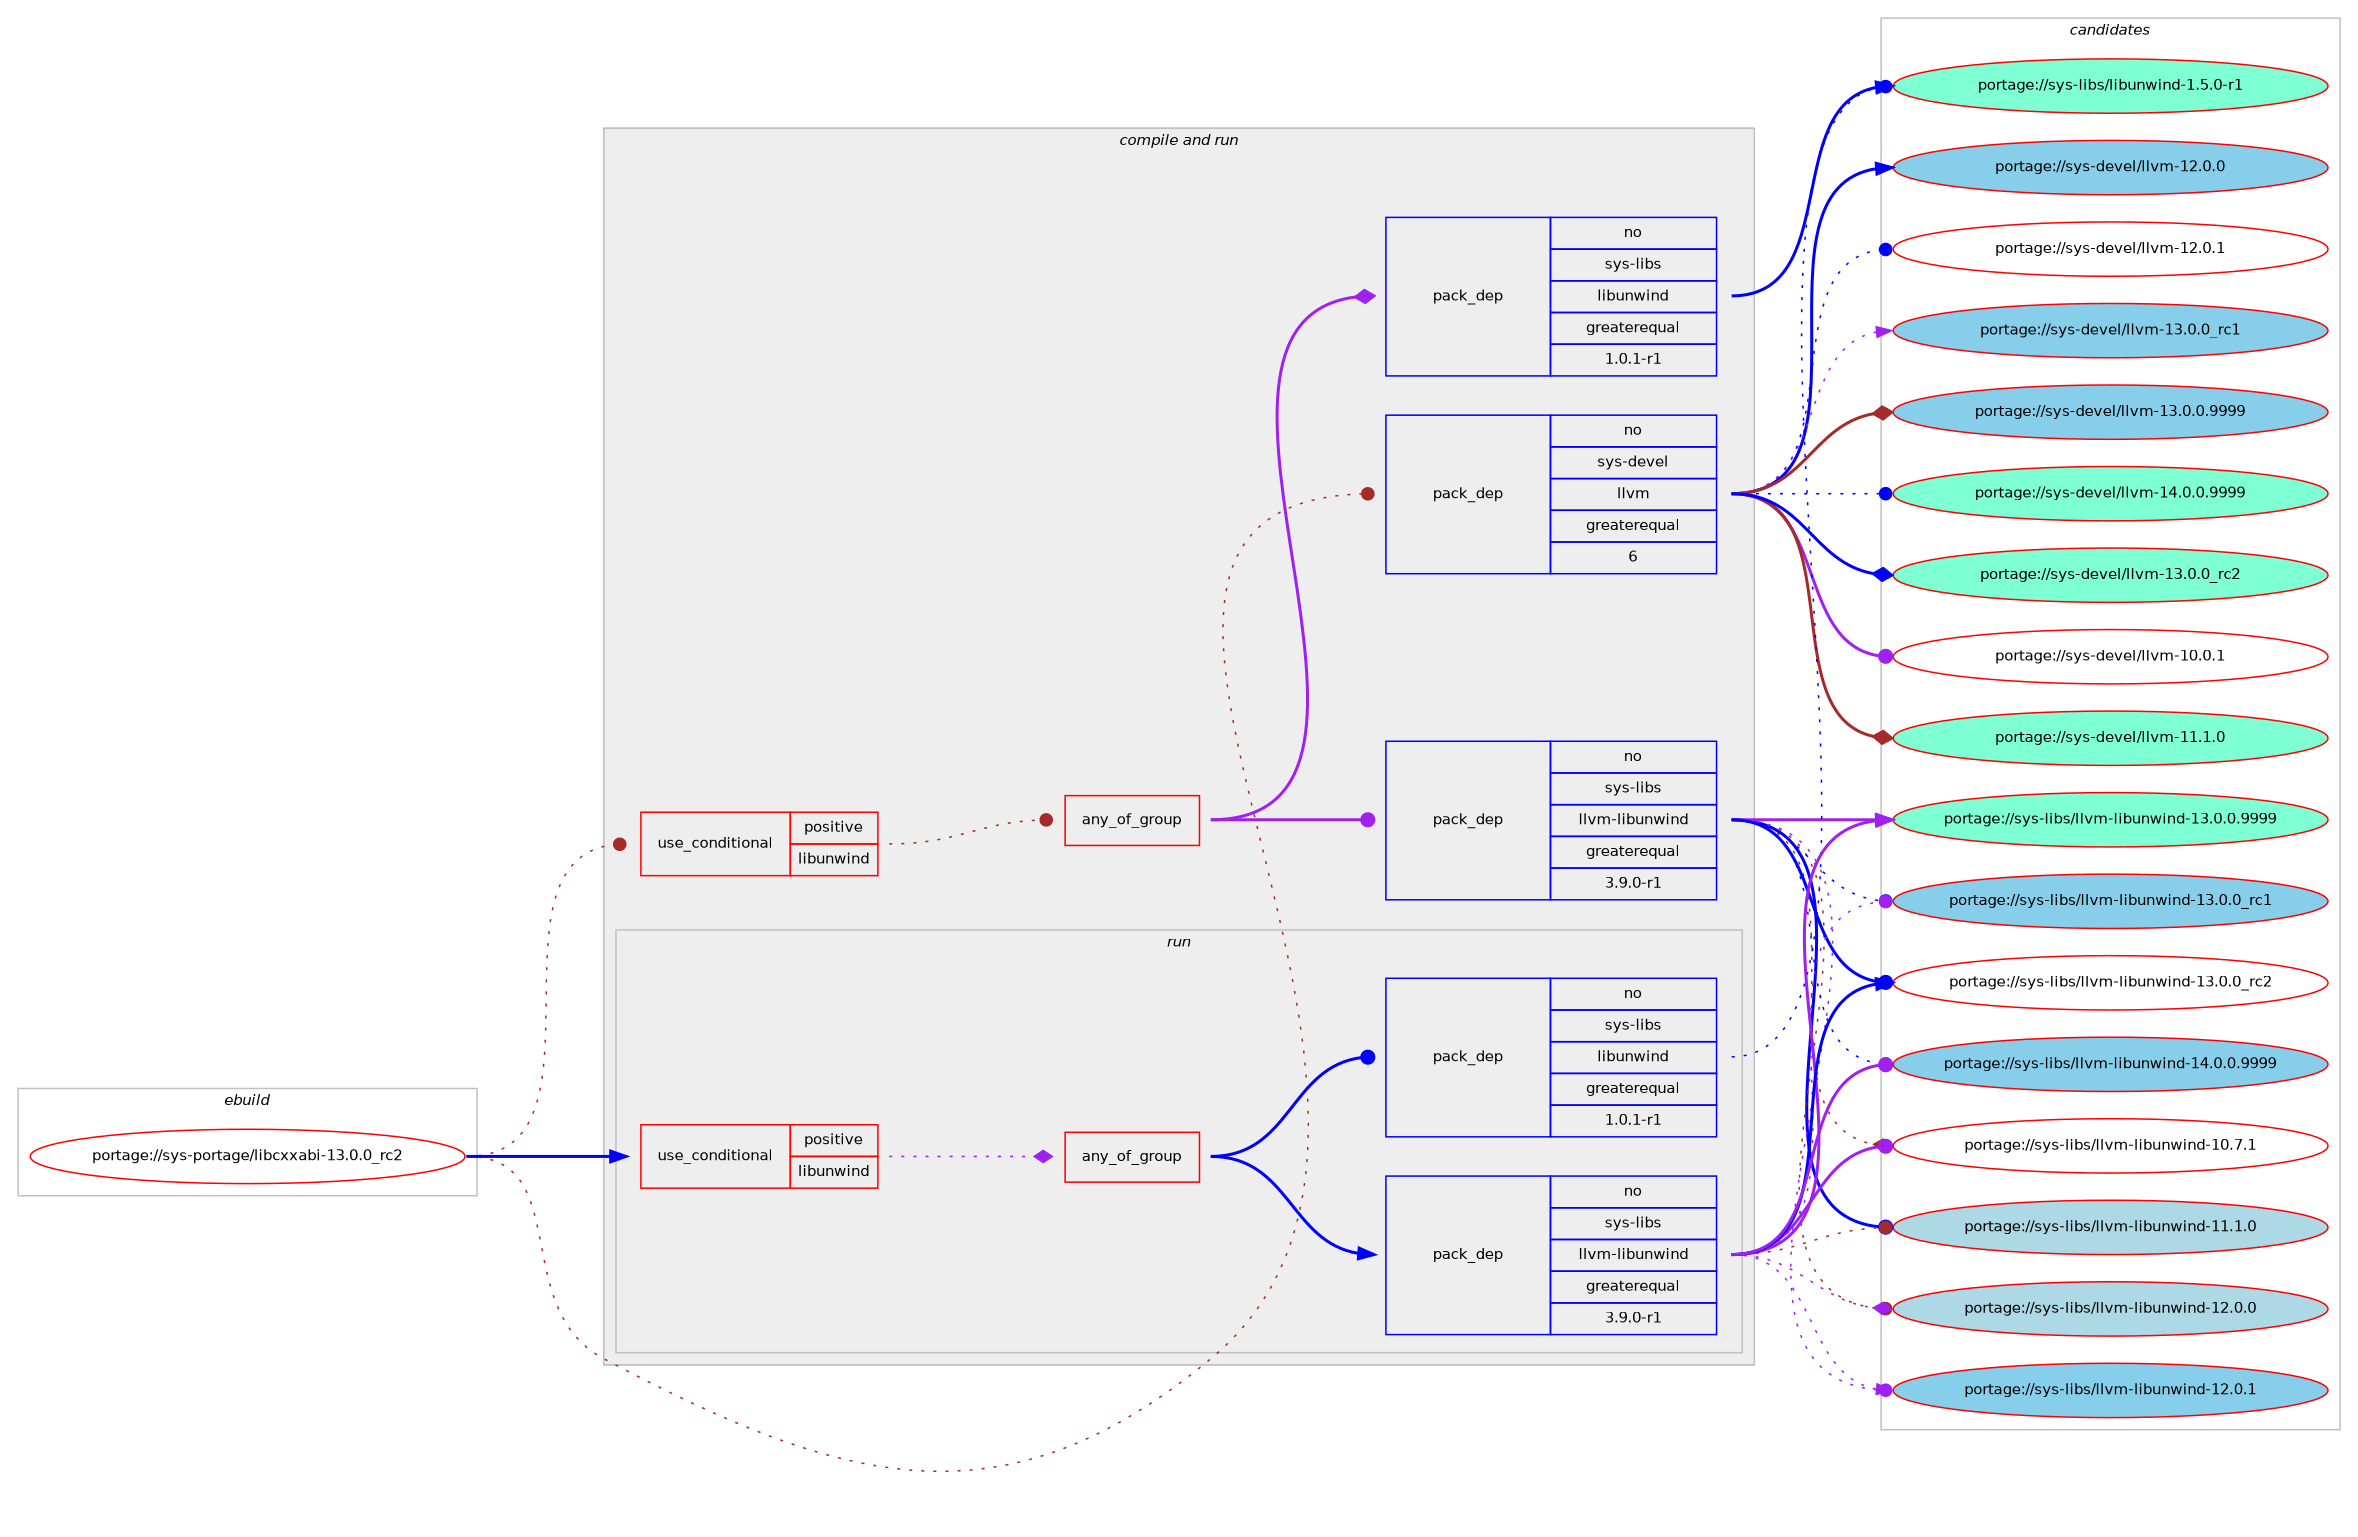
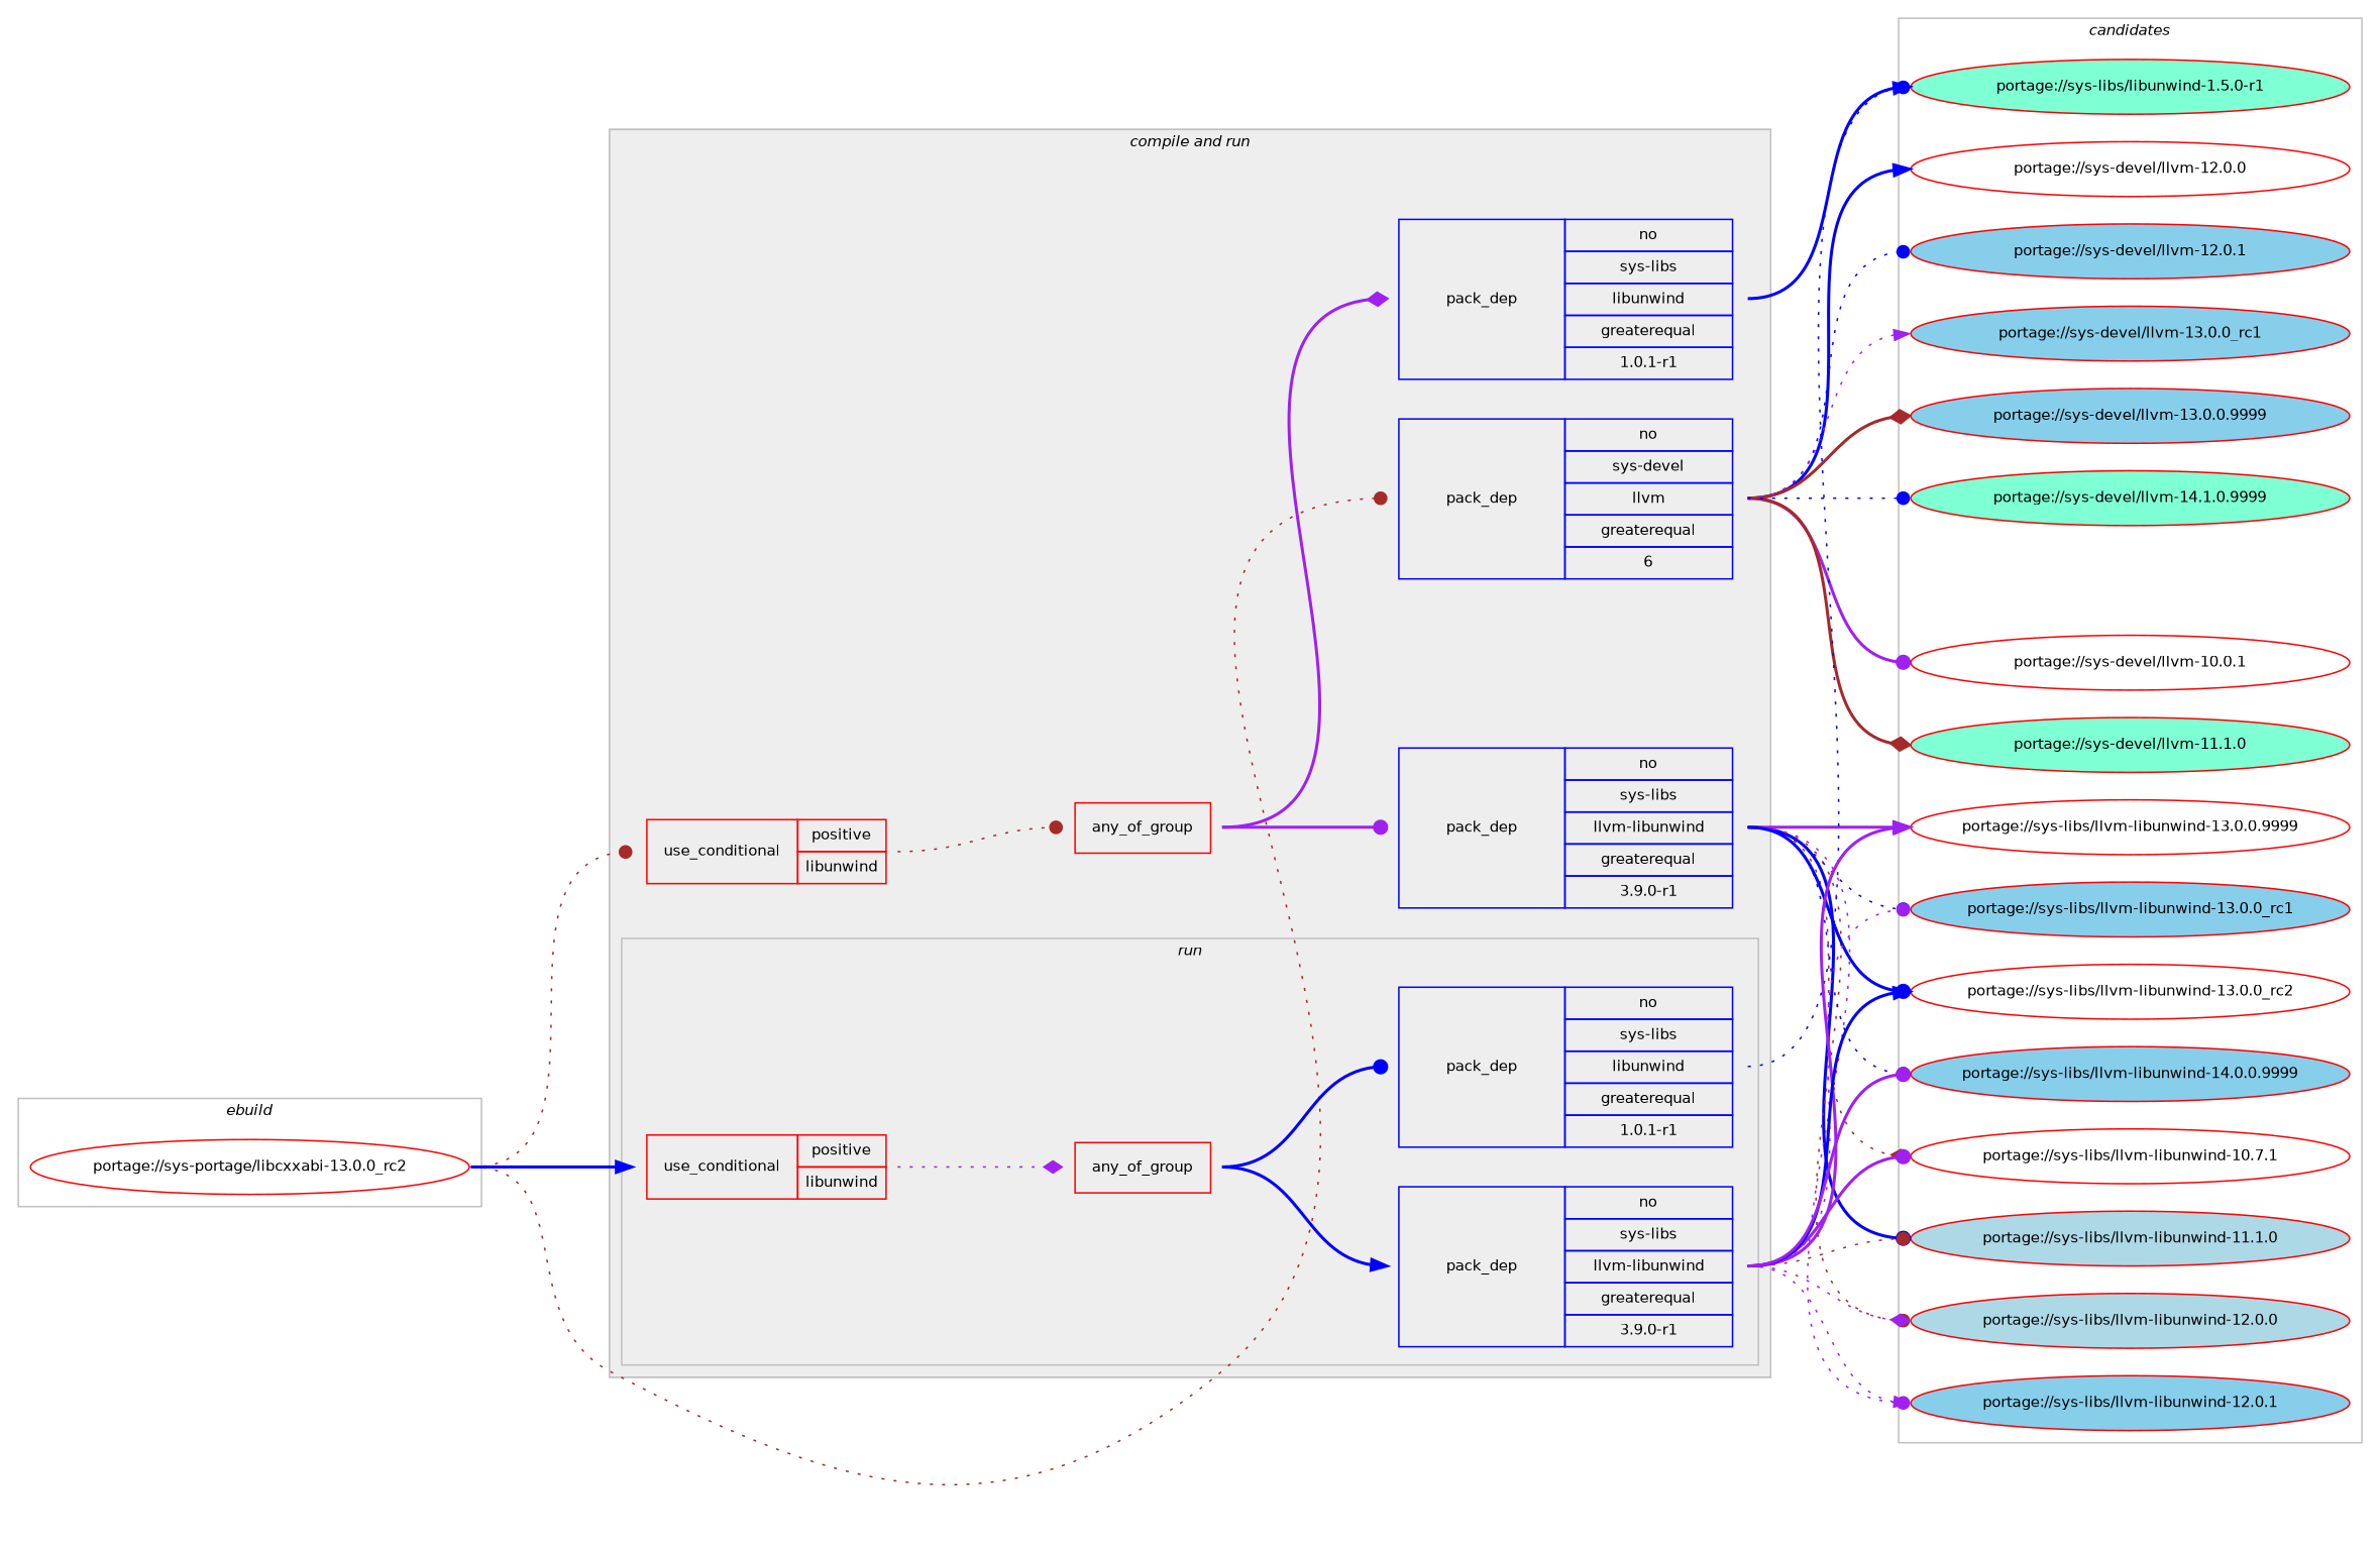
  digraph {
    compound=true
    concentrate=true
    fontname=Helvetica
    fontsize=10
    newrank=true
    rankdir=LR
    ranksep=1.5
    node [color=red fontname=Helvetica fontsize=10 style=filled]
    edge [arrowhead=dot color=blue headport=w style=bold tailport=e weight=100]
    n1 [fillcolor=white label="portage://sys-portage/libcxxabi-13.0.0_rc2" width=4]
    n2 [color=blue label=<<TABLE BORDER="0" CELLBORDER="1" CELLSPACING="0" CELLPADDING="4" WIDTH="220"><TR><TD ROWSPAN="6" CELLPADDING="30">pack_dep</TD></TR><TR><TD WIDTH="110">no</TD></TR><TR><TD>sys-libs</TD></TR><TR><TD>libunwind</TD></TR><TR><TD>greaterequal</TD></TR><TR><TD>1.0.1-r1</TD></TR></TABLE>> shape=none style=""]
    n3 [color=blue label=<<TABLE BORDER="0" CELLBORDER="1" CELLSPACING="0" CELLPADDING="4" WIDTH="220"><TR><TD ROWSPAN="6" CELLPADDING="30">pack_dep</TD></TR><TR><TD WIDTH="110">no</TD></TR><TR><TD>sys-libs</TD></TR><TR><TD>llvm-libunwind</TD></TR><TR><TD>greaterequal</TD></TR><TR><TD>3.9.0-r1</TD></TR></TABLE>> shape=none style=""]
    n4 [label=<<TABLE BORDER="0" CELLBORDER="1" CELLSPACING="0" CELLPADDING="4"><TR><TD CELLPADDING="10">any_of_group</TD></TR></TABLE>> shape=none style=""]
    n5 [label=<<TABLE BORDER="0" CELLBORDER="1" CELLSPACING="0" CELLPADDING="4"><TR><TD ROWSPAN="3" CELLPADDING="10">use_conditional</TD></TR><TR><TD>positive</TD></TR><TR><TD>libunwind</TD></TR></TABLE>> shape=none style=""]
    n6 [color=blue label=<<TABLE BORDER="0" CELLBORDER="1" CELLSPACING="0" CELLPADDING="4" WIDTH="220"><TR><TD ROWSPAN="6" CELLPADDING="30">pack_dep</TD></TR><TR><TD WIDTH="110">no</TD></TR><TR><TD>sys-devel</TD></TR><TR><TD>llvm</TD></TR><TR><TD>greaterequal</TD></TR><TR><TD>6</TD></TR></TABLE>> shape=none style=""]
    n7 [color=blue label=<<TABLE BORDER="0" CELLBORDER="1" CELLSPACING="0" CELLPADDING="4" WIDTH="220"><TR><TD ROWSPAN="6" CELLPADDING="30">pack_dep</TD></TR><TR><TD WIDTH="110">no</TD></TR><TR><TD>sys-libs</TD></TR><TR><TD>libunwind</TD></TR><TR><TD>greaterequal</TD></TR><TR><TD>1.0.1-r1</TD></TR></TABLE>> shape=none style=""]
    n8 [color=blue label=<<TABLE BORDER="0" CELLBORDER="1" CELLSPACING="0" CELLPADDING="4" WIDTH="220"><TR><TD ROWSPAN="6" CELLPADDING="30">pack_dep</TD></TR><TR><TD WIDTH="110">no</TD></TR><TR><TD>sys-libs</TD></TR><TR><TD>llvm-libunwind</TD></TR><TR><TD>greaterequal</TD></TR><TR><TD>3.9.0-r1</TD></TR></TABLE>> shape=none style=""]
    n9 [label=<<TABLE BORDER="0" CELLBORDER="1" CELLSPACING="0" CELLPADDING="4"><TR><TD CELLPADDING="10">any_of_group</TD></TR></TABLE>> shape=none style=""]
    n10 [label=<<TABLE BORDER="0" CELLBORDER="1" CELLSPACING="0" CELLPADDING="4"><TR><TD ROWSPAN="3" CELLPADDING="10">use_conditional</TD></TR><TR><TD>positive</TD></TR><TR><TD>libunwind</TD></TR></TABLE>> shape=none style=""]
    n11 [fillcolor=aquamarine label="portage://sys-libs/libunwind-1.5.0-r1" width=4]
    n12 [fillcolor=white label="portage://sys-libs/llvm-libunwind-10.7.1" width=4]
    n13 [fillcolor=lightblue label="portage://sys-libs/llvm-libunwind-11.1.0" width=4]
    n14 [fillcolor=lightblue label="portage://sys-libs/llvm-libunwind-12.0.0" width=4]
    n15 [fillcolor=skyblue label="portage://sys-libs/llvm-libunwind-12.0.1" width=4]
-   n16 [fillcolor=aquamarine label="portage://sys-libs/llvm-libunwind-13.0.0.9999" width=4]
+   n16 [fillcolor=white label="portage://sys-libs/llvm-libunwind-13.0.0.9999" width=4]
    n17 [fillcolor=skyblue label="portage://sys-libs/llvm-libunwind-13.0.0_rc1" width=4]
    n18 [fillcolor=white label="portage://sys-libs/llvm-libunwind-13.0.0_rc2" width=4]
    n19 [fillcolor=skyblue label="portage://sys-libs/llvm-libunwind-14.0.0.9999" width=4]
    n20 [fillcolor=white label="portage://sys-devel/llvm-10.0.1" width=4]
    n21 [fillcolor=aquamarine label="portage://sys-devel/llvm-11.1.0" width=4]
-   n22 [fillcolor=skyblue label="portage://sys-devel/llvm-12.0.0" width=4]
-   n23 [fillcolor=white label="portage://sys-devel/llvm-12.0.1" width=4]
+   n22 [fillcolor=white label="portage://sys-devel/llvm-12.0.0" width=4]
+   n23 [fillcolor=skyblue label="portage://sys-devel/llvm-12.0.1" width=4]
    n24 [fillcolor=skyblue label="portage://sys-devel/llvm-13.0.0.9999" width=4]
    n25 [fillcolor=skyblue label="portage://sys-devel/llvm-13.0.0_rc1" width=4]
-   n26 [fillcolor=aquamarine label="portage://sys-devel/llvm-13.0.0_rc2" width=4]
-   n27 [fillcolor=aquamarine label="portage://sys-devel/llvm-14.0.0.9999" width=4]
+   n27 [fillcolor=aquamarine label="portage://sys-devel/llvm-14.1.0.9999" width=4]
    subgraph cluster_1 {
      color=gray
      label=<<i>ebuild</i>>
      rank=same
      n1
    }
    subgraph cluster_2 {
      color=gray
      label=<<i>dependencies</i>>
      subgraph cluster_3 {
        color=gray
        fillcolor="#eeeeee"
        label=<<i>compile</i>>
        style=filled
        subgraph sub_4 {
          color=gray
          fillcolor="#eeeeee"
          label=<<i>compile</i>>
          style=filled
          n5
          subgraph sub_5 {
            color=gray
            fillcolor="#eeeeee"
            label=<<i>compile</i>>
            style=filled
            n4
            subgraph sub_6 {
              color=gray
              fillcolor="#eeeeee"
              label=<<i>compile</i>>
              style=filled
              n2
            }
            subgraph sub_7 {
              color=gray
              fillcolor="#eeeeee"
              label=<<i>compile</i>>
              style=filled
              n3
            }
          }
        }
        subgraph sub_8 {
          color=gray
          fillcolor="#eeeeee"
          label=<<i>compile</i>>
          style=filled
          n6
        }
      }
      subgraph cluster_9 {
        color=gray
        fillcolor="#eeeeee"
        label=<<i>compile and run</i>>
        style=filled
      }
      subgraph cluster_10 {
        color=gray
        fillcolor="#eeeeee"
        label=<<i>run</i>>
        style=filled
        subgraph sub_11 {
          color=gray
          fillcolor="#eeeeee"
          label=<<i>run</i>>
          style=filled
          n10
          subgraph sub_12 {
            color=gray
            fillcolor="#eeeeee"
            label=<<i>run</i>>
            style=filled
            n9
            subgraph sub_13 {
              color=gray
              fillcolor="#eeeeee"
              label=<<i>run</i>>
              style=filled
              n7
            }
            subgraph sub_14 {
              color=gray
              fillcolor="#eeeeee"
              label=<<i>run</i>>
              style=filled
              n8
            }
          }
        }
      }
    }
    subgraph cluster_15 {
      color=gray
      label=<<i>candidates</i>>
      rank=same
      subgraph sub_16 {
        color=black
        label=<<i>candidates</i>>
        nodesep=1
        rank=same
        n11
      }
      subgraph sub_17 {
        color=black
        label=<<i>candidates</i>>
        nodesep=1
        rank=same
        n12
        n13
        n14
        n15
        n16
        n17
        n18
        n19
      }
      subgraph sub_18 {
        color=black
        label=<<i>candidates</i>>
        nodesep=1
        rank=same
        n20
        n21
        n22
        n23
        n24
        n25
-       n26
        n27
      }
      subgraph sub_19 {
        color=black
        label=<<i>candidates</i>>
        nodesep=1
        rank=same
        n11
      }
      subgraph sub_20 {
        color=black
        label=<<i>candidates</i>>
        nodesep=1
        rank=same
        n12
        n13
        n14
        n15
        n16
        n17
        n18
        n19
      }
    }
    n1 -> n5 [color=brown style=dotted weight=20]
    n1 -> n6 [color=brown style=dotted weight=20]
    n1 -> n10 [arrowhead=normal weight=20]
    n2 -> n11 [arrowhead=normal]
    n3 -> n12 [arrowhead=diamond color=brown style=dotted]
    n3 -> n13
    n3 -> n14 [color=brown style=dotted]
    n3 -> n15 [color=purple style=dotted]
    n3 -> n16 [arrowhead=normal color=purple]
    n3 -> n17 [style=dotted]
    n3 -> n18
    n3 -> n19 [style=dotted]
    n4 -> n2 [arrowhead=diamond color=purple weight=20]
    n4 -> n3 [color=purple weight=20]
    n5 -> n4 [color=brown style=dotted weight=20]
    n6 -> n20 [color=purple]
    n6 -> n21 [arrowhead=diamond color=brown]
    n6 -> n22 [arrowhead=normal]
    n6 -> n23 [style=dotted]
    n6 -> n24 [arrowhead=diamond color=brown]
    n6 -> n25 [arrowhead=normal color=purple style=dotted]
-   n6 -> n26 [arrowhead=diamond]
    n6 -> n27 [style=dotted]
    n7 -> n11 [style=dotted]
    n8 -> n12 [color=purple]
    n8 -> n13 [color=brown style=dotted]
    n8 -> n14 [arrowhead=diamond color=purple style=dotted]
    n8 -> n15 [arrowhead=normal color=purple style=dotted]
    n8 -> n16 [arrowhead=normal color=purple]
    n8 -> n17 [color=purple style=dotted]
    n8 -> n18 [arrowhead=normal]
    n8 -> n19 [color=purple]
    n9 -> n7 [weight=20]
    n9 -> n8 [arrowhead=normal weight=20]
    n10 -> n9 [arrowhead=diamond color=purple style=dotted weight=20]
  }
